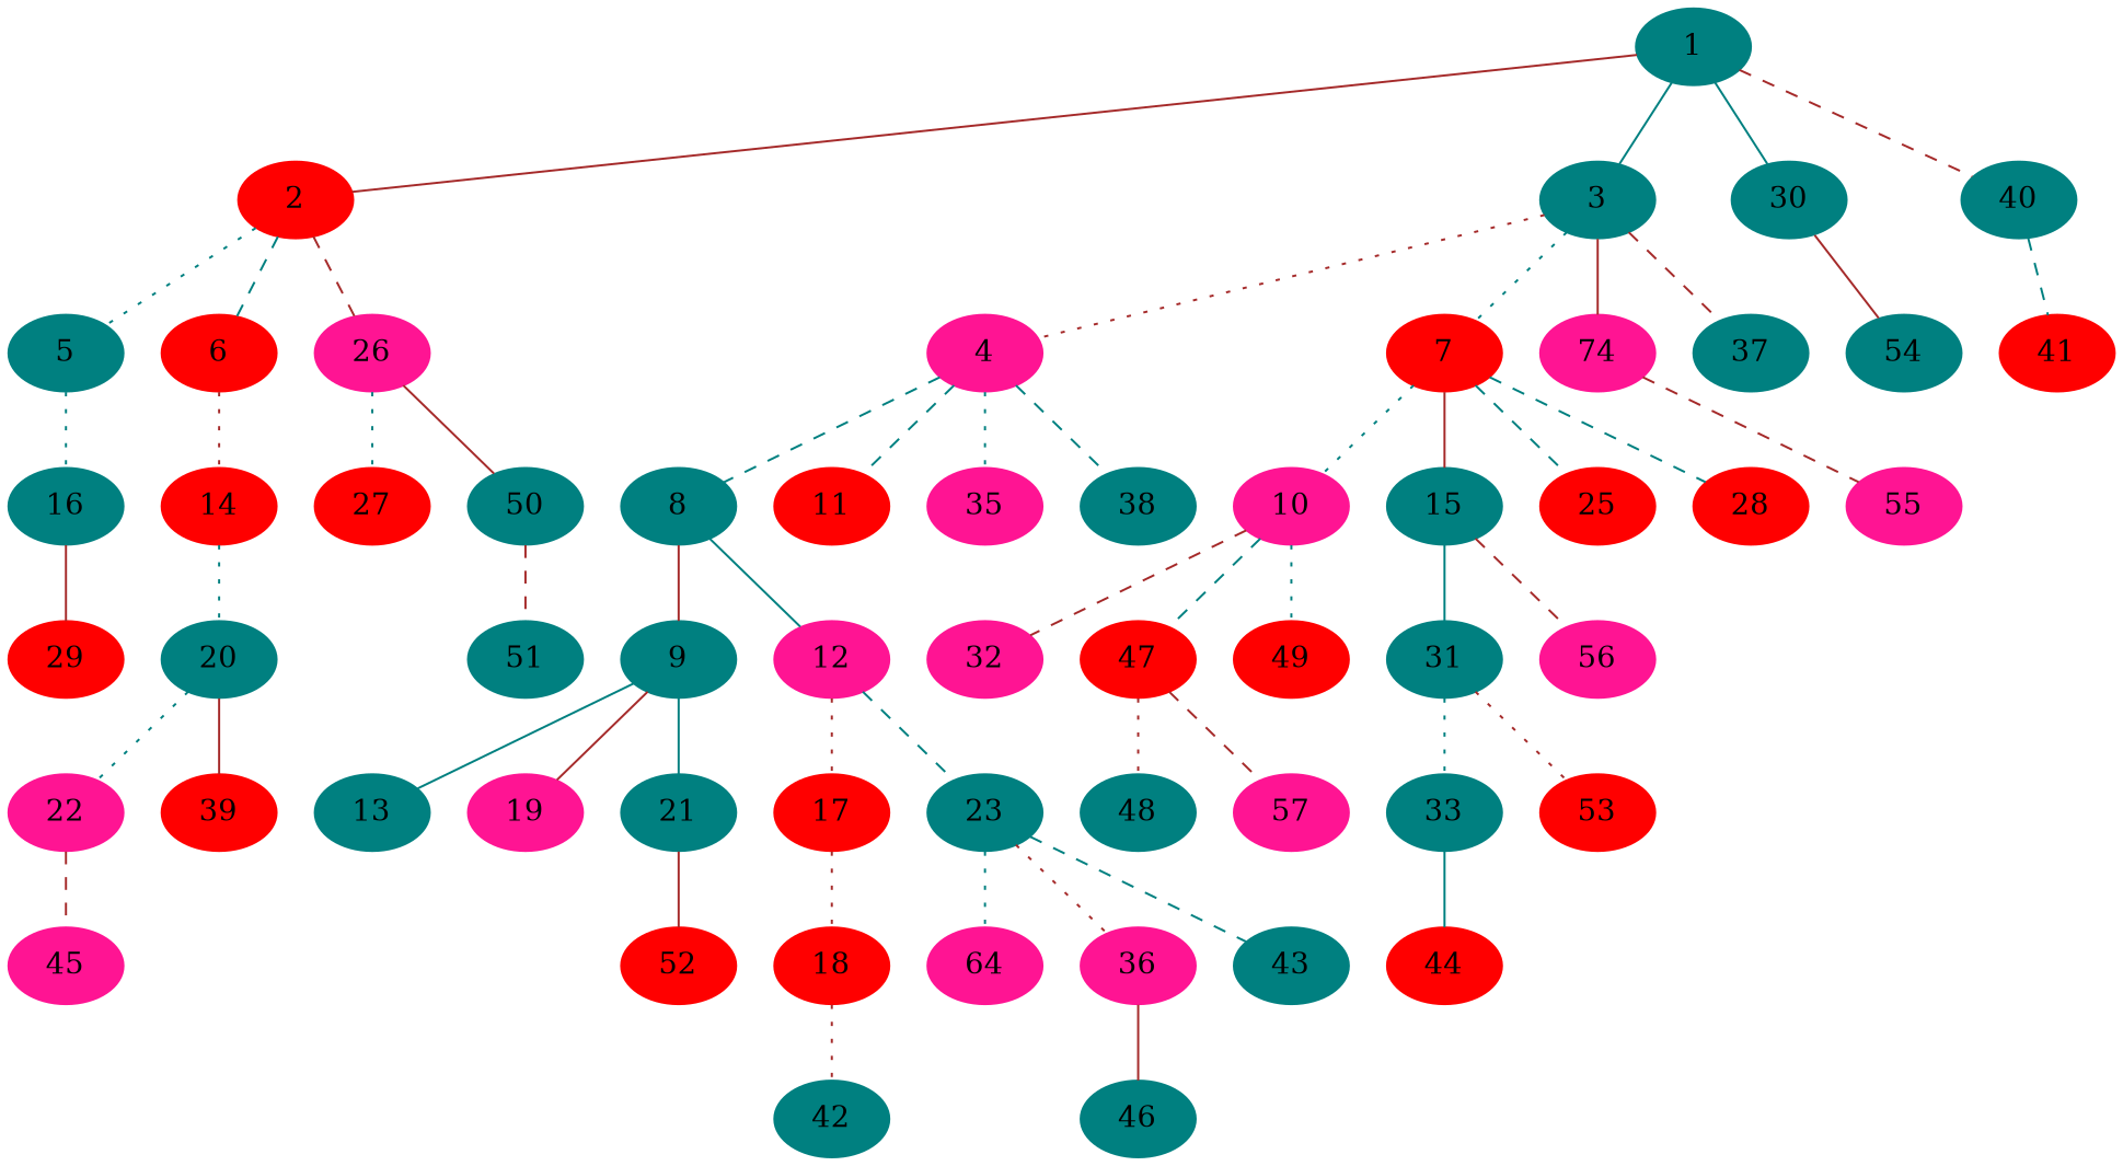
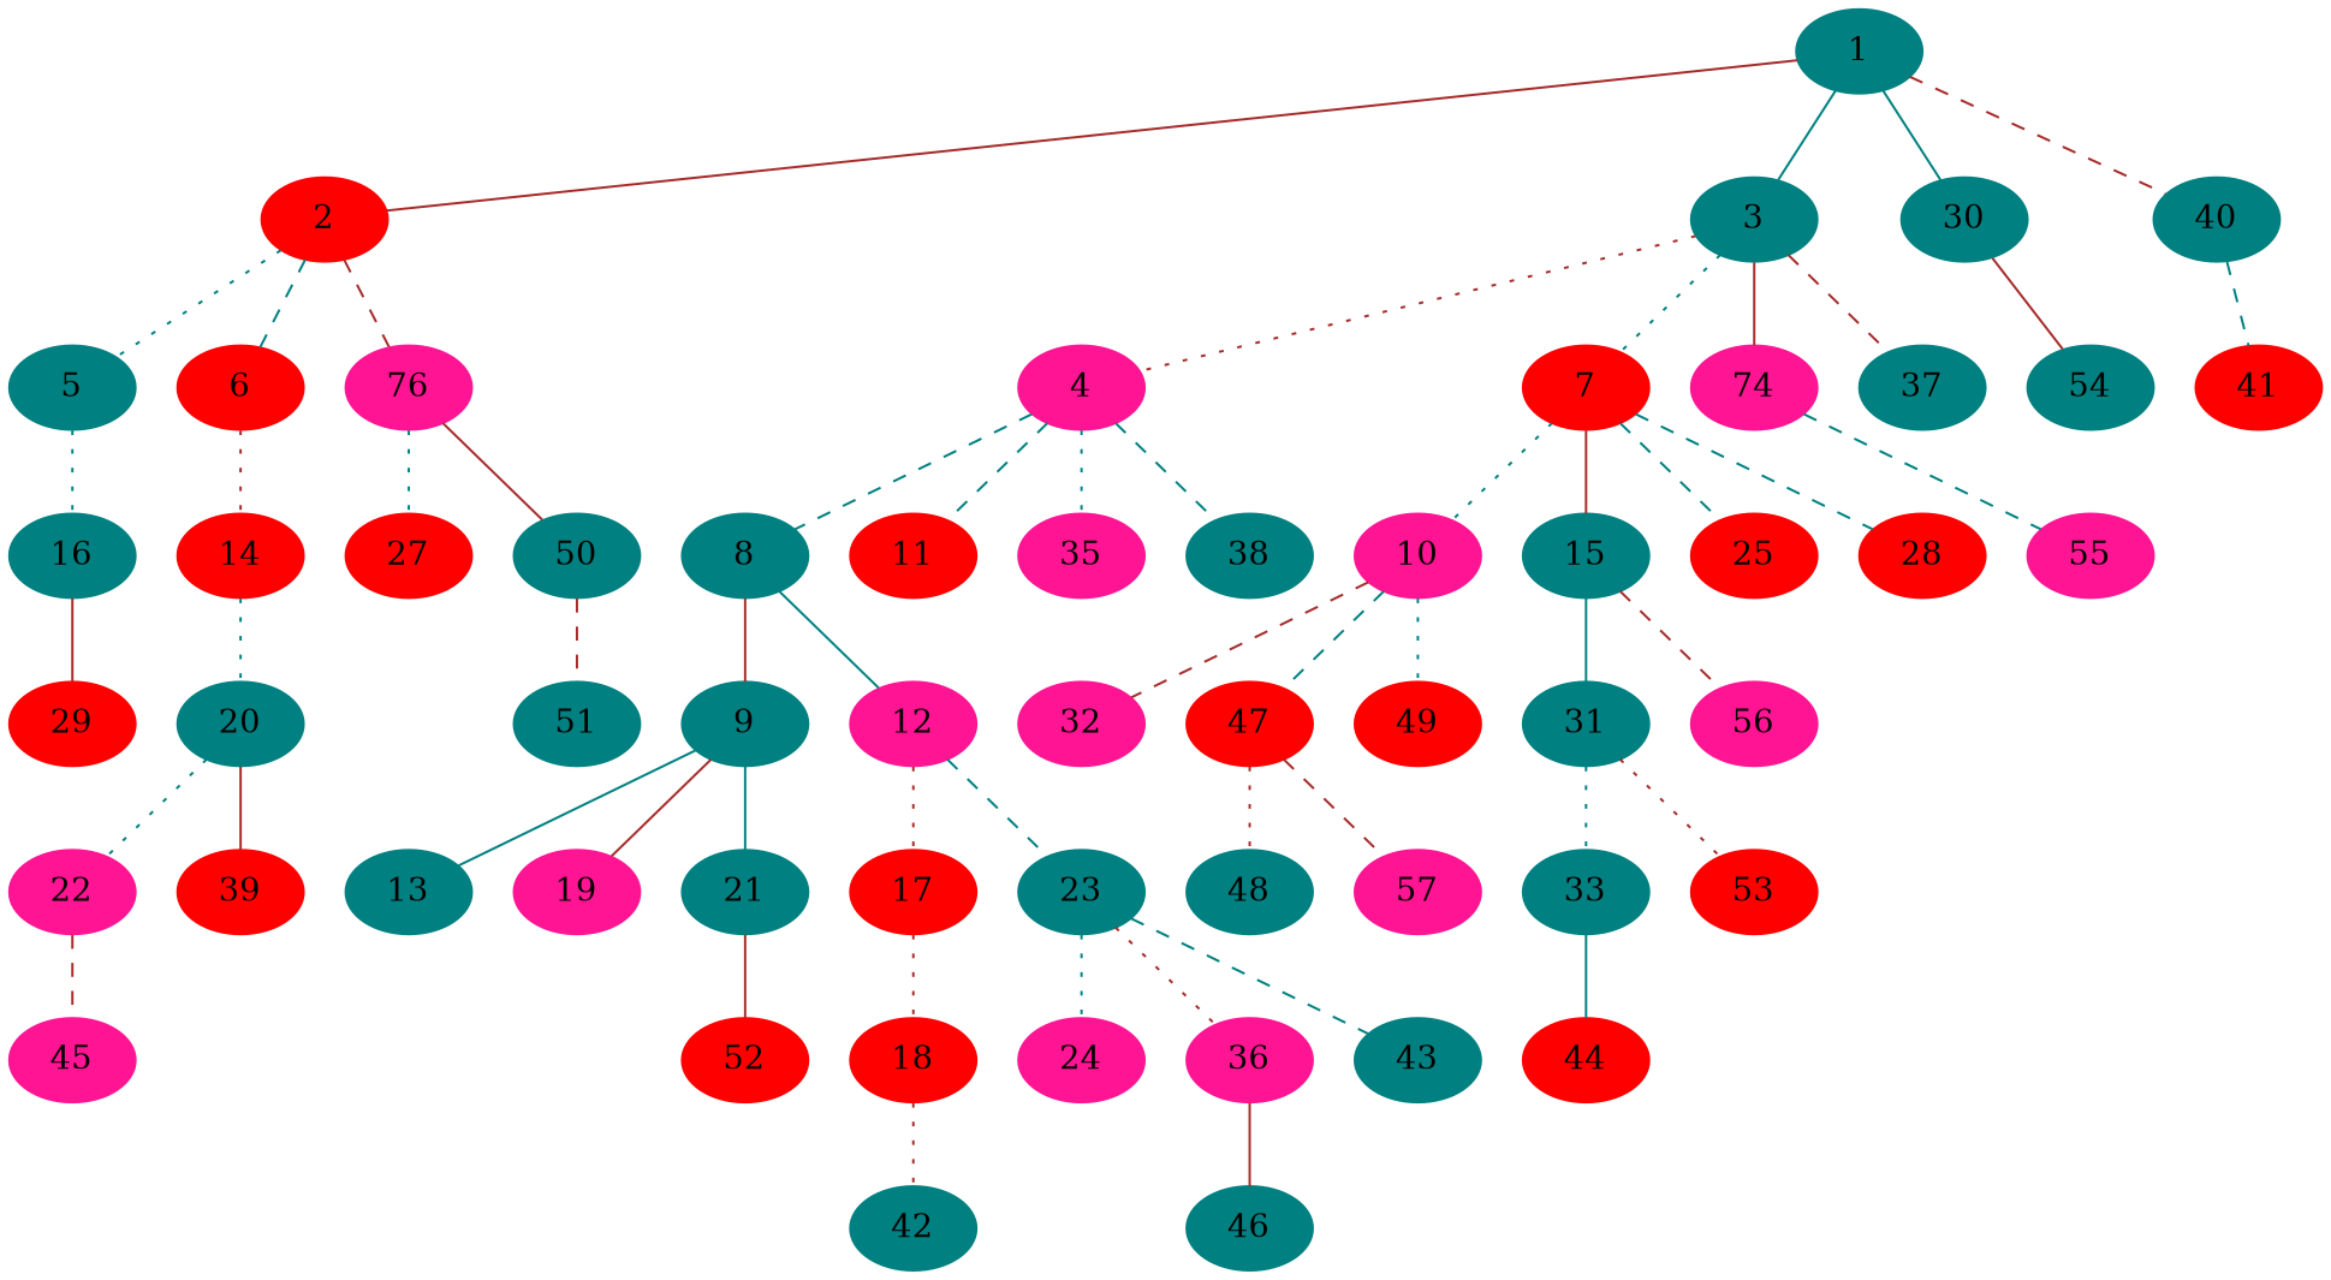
  graph {
    node [color=teal style=filled]
    edge [color=teal style=dotted]
    2 [color=red]
    1
    3
    30
    40
    5
    6 [color=red]
-   26 [color=deeppink]
+   26 [color=deeppink label=76]
    4 [color=deeppink]
    7 [color=red]
    n11 [color=deeppink label=74]
    37
    54
    41 [color=red]
    16
    14 [color=red]
    27 [color=red]
    50
    8
    11 [color=red]
    35 [color=deeppink]
    38
    10 [color=deeppink]
    15
    25 [color=red]
    28 [color=red]
    55 [color=deeppink]
    9
    12 [color=deeppink]
    29 [color=red]
    20
    32 [color=deeppink]
    47 [color=red]
    49 [color=red]
    31
    56 [color=deeppink]
    13
    19 [color=deeppink]
    21
    17 [color=red]
    23
    52 [color=red]
    48
    57 [color=deeppink]
    18 [color=red]
-   24 [color=deeppink label=64]
+   24 [color=deeppink]
    36 [color=deeppink]
    43
    22 [color=deeppink]
    39 [color=red]
    33
    53 [color=red]
    42
    45 [color=deeppink]
    46
    51
    44 [color=red]
    2 -- 5
    2 -- 6 [style=dashed]
    2 -- 26 [color=brown style=dashed]
    1 -- 2 [color=brown style=solid]
    1 -- 3 [style=solid]
    1 -- 30 [style=solid]
    1 -- 40 [color=brown style=dashed]
    3 -- 4 [color=brown]
    3 -- 7
    3 -- n11 [color=brown style=solid]
    3 -- 37 [color=brown style=dashed]
    30 -- 54 [color=brown style=solid]
    40 -- 41 [style=dashed]
    5 -- 16
    6 -- 14 [color=brown]
    26 -- 27
    26 -- 50 [color=brown style=solid]
    4 -- 8 [style=dashed]
    4 -- 11 [style=dashed]
    4 -- 35
    4 -- 38 [style=dashed]
    7 -- 10
    7 -- 15 [color=brown style=solid]
    7 -- 25 [style=dashed]
    7 -- 28 [style=dashed]
-   n11 -- 55 [color=brown style=dashed]
+   n11 -- 55 [style=dashed]
    16 -- 29 [color=brown style=solid]
    14 -- 20
    50 -- 51 [color=brown style=dashed]
    8 -- 9 [color=brown style=solid]
    8 -- 12 [style=solid]
    10 -- 32 [color=brown style=dashed]
    10 -- 47 [style=dashed]
    10 -- 49
    15 -- 31 [style=solid]
    15 -- 56 [color=brown style=dashed]
    9 -- 13 [style=solid]
    9 -- 19 [color=brown style=solid]
    9 -- 21 [style=solid]
    12 -- 17 [color=brown]
    12 -- 23 [style=dashed]
    20 -- 22
    20 -- 39 [color=brown style=solid]
    47 -- 48 [color=brown]
    47 -- 57 [color=brown style=dashed]
    31 -- 33
    31 -- 53 [color=brown]
    21 -- 52 [color=brown style=solid]
    17 -- 18 [color=brown]
    23 -- 24
    23 -- 36 [color=brown]
    23 -- 43 [style=dashed]
    18 -- 42 [color=brown]
    36 -- 46 [color=brown style=solid]
    22 -- 45 [color=brown style=dashed]
    33 -- 44 [style=solid]
  }
